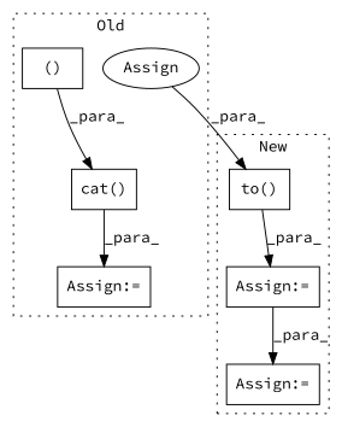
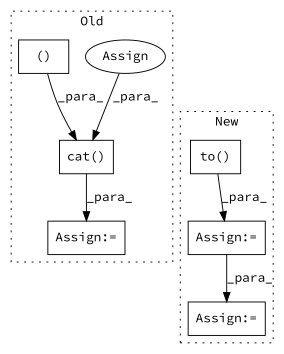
  digraph {
    fontname="Source Code Pro"
    node [a=68 fontname="Source Code Pro" l=3 shape=box]
    edge [fontname="Source Code Pro"]
    n1 [a=75 l="10,1" label="cat()" s="2062,2085"]
    n2 [label="Assign:=" s=2059]
    n3 [a=76 l=1 label=Assign s=2084 shape=ellipse]
    n4 [a=54 l=5 label="()" s=2076]
    n5 [a=75 l="27,1" label="to()" s="2112,2150"]
    n6 [label="Assign:=" s=2109]
    n7 [label="Assign:=" s=2862]
    subgraph cluster_1 {
      label=Old
      style=dotted
      n1
      n2
      n3
      n4
    }
    subgraph cluster_2 {
      label=New
      style=dotted
      n5
      n6
      n7
    }
    n1 -> n2 [label=_para_]
-   n3 -> n5 [label=_para_]
+   n3 -> n1 [label=_para_]
    n4 -> n1 [label=_para_]
    n5 -> n6 [label=_para_]
    n6 -> n7 [label=_para_]
  }
